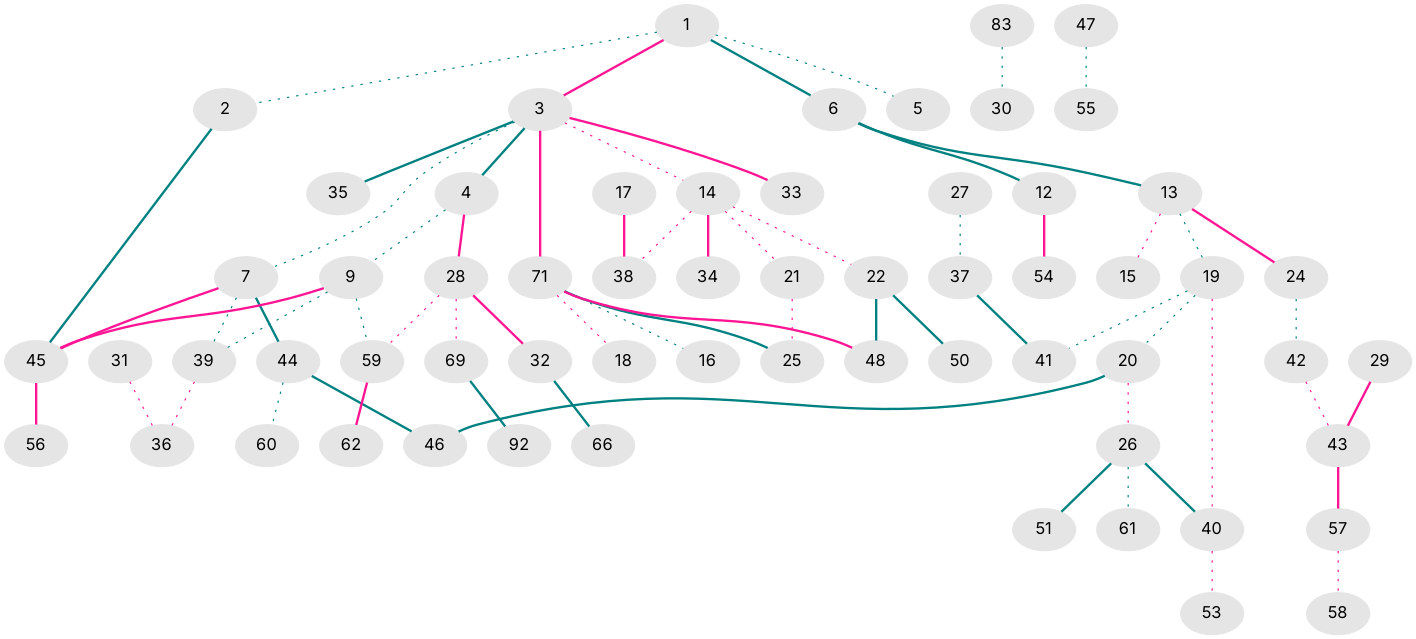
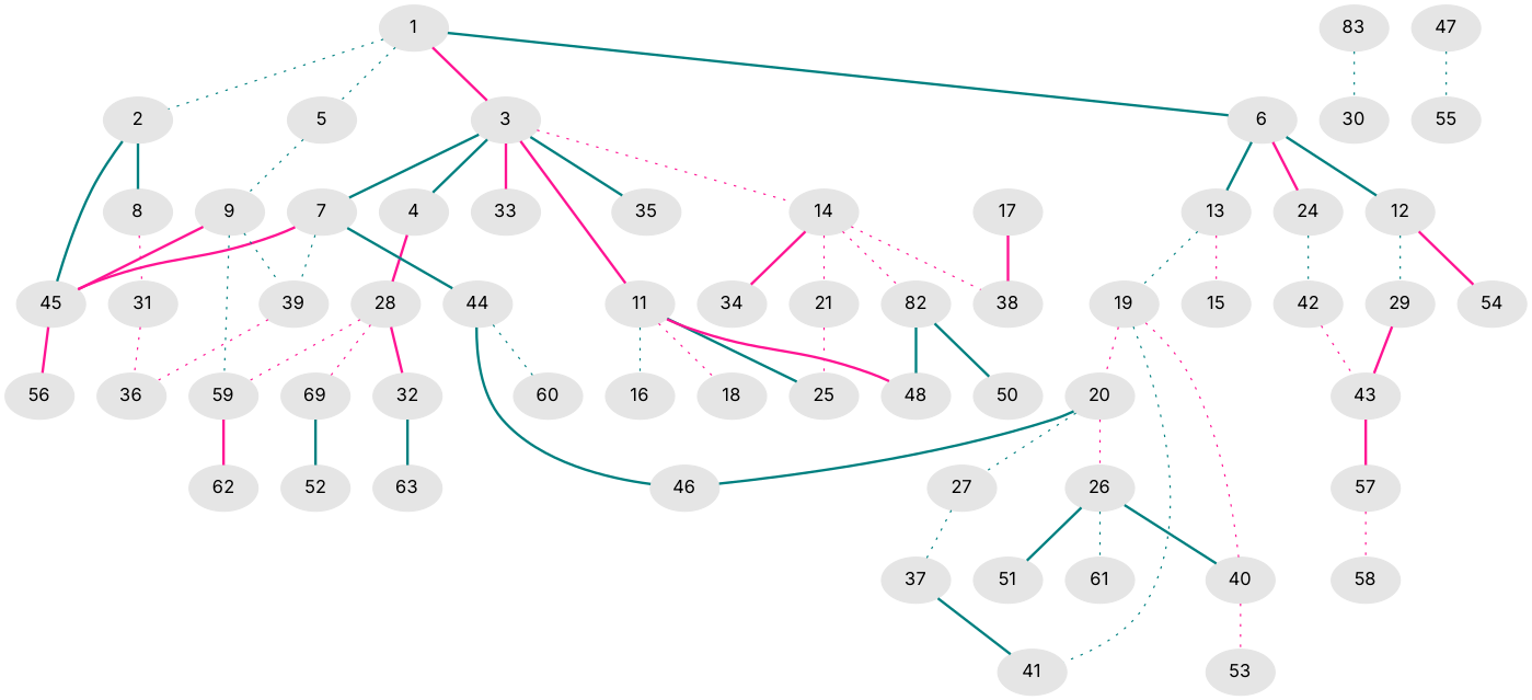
  graph {
    fontname=Inter
    node [color=gray90 fontname=Inter style=filled]
    edge [color=teal fontname=Inter style=dotted]
    1
    2
    3
    5
    6
+   8
    45
    4
    7
-   11 [label=71]
+   11
    14
    33
    35
    9
    12
    13
    24
    31
    56
    28
    39
    44
    16
    18
    25
    48
    21
-   22
+   22 [label=82]
    34
    38
    17
    59
    32
    n34 [label=69]
    29
    54
    15
    19
    42
    36
    46
    60
    62
    n44 [label=83]
    30
    43
    20
    40
    41
    50
    26
    27
    53
    51
    61
    37
-   63 [label=66]
-   52 [label=92]
+   63
+   52
    57
    47
    55
    58
    1 -- 2
    1 -- 3 [color=deeppink style=bold]
    1 -- 5
    1 -- 6 [style=bold]
+   2 -- 8 [style=bold]
    2 -- 45 [style=bold]
    3 -- 4 [style=bold]
-   3 -- 7
+   3 -- 7 [style=bold]
    3 -- 11 [color=deeppink style=bold]
    3 -- 14 [color=deeppink]
    3 -- 33 [color=deeppink style=bold]
    3 -- 35 [style=bold]
-   4 -- 9
+   5 -- 9
    6 -- 12 [style=bold]
    6 -- 13 [style=bold]
-   13 -- 24 [color=deeppink style=bold]
+   6 -- 24 [color=deeppink style=bold]
+   8 -- 31 [color=deeppink]
    45 -- 56 [color=deeppink style=bold]
    4 -- 28 [color=deeppink style=bold]
    7 -- 45 [color=deeppink style=bold]
    7 -- 39
    7 -- 44 [style=bold]
    11 -- 16
    11 -- 18 [color=deeppink]
    11 -- 25 [style=bold]
    11 -- 48 [color=deeppink style=bold]
    14 -- 21 [color=deeppink]
    14 -- 22 [color=deeppink]
    14 -- 34 [color=deeppink style=bold]
    14 -- 38 [color=deeppink]
    9 -- 45 [color=deeppink style=bold]
    9 -- 39
    9 -- 59
+   12 -- 29
    12 -- 54 [color=deeppink style=bold]
    13 -- 15 [color=deeppink]
    13 -- 19
    24 -- 42
    31 -- 36 [color=deeppink]
    28 -- 59 [color=deeppink]
    28 -- 32 [color=deeppink style=bold]
    28 -- n34 [color=deeppink]
    39 -- 36 [color=deeppink]
    44 -- 46 [style=bold]
    44 -- 60
    21 -- 25 [color=deeppink]
    22 -- 48 [style=bold]
    22 -- 50 [style=bold]
    17 -- 38 [color=deeppink style=bold]
    59 -- 62 [color=deeppink style=bold]
    32 -- 63 [style=bold]
    n34 -- 52 [style=bold]
    29 -- 43 [color=deeppink style=bold]
-   19 -- 20
+   19 -- 20 [color=deeppink]
    19 -- 40 [color=deeppink]
    19 -- 41
    42 -- 43 [color=deeppink]
    n44 -- 30
    43 -- 57 [color=deeppink style=bold]
    20 -- 46 [style=bold]
    20 -- 26 [color=deeppink]
+   20 -- 27
    40 -- 53 [color=deeppink]
    26 -- 40 [style=bold]
    26 -- 51 [style=bold]
    26 -- 61
    27 -- 37
    37 -- 41 [style=bold]
    57 -- 58 [color=deeppink]
    47 -- 55
  }
